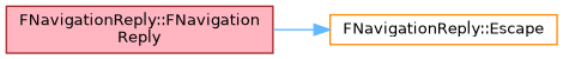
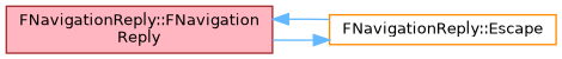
  digraph {
    rankdir=LR
    node [fontname=Helvetica fontsize=10 shape=box style=filled]
    edge [color=steelblue1 fontname=Helvetica fontsize=10 labelfontname=Helvetica labelfontsize=10 style=solid]
    n1 [color=brown fillcolor=lightpink fontcolor=black height=0.2 label="FNavigationReply::FNavigation\lReply" width=0.4]
    n2 [color=darkorange fillcolor=white height=0.2 label="FNavigationReply::Escape" width=0.4]
    n1 -> n2
+   n2 -> n1
  }
